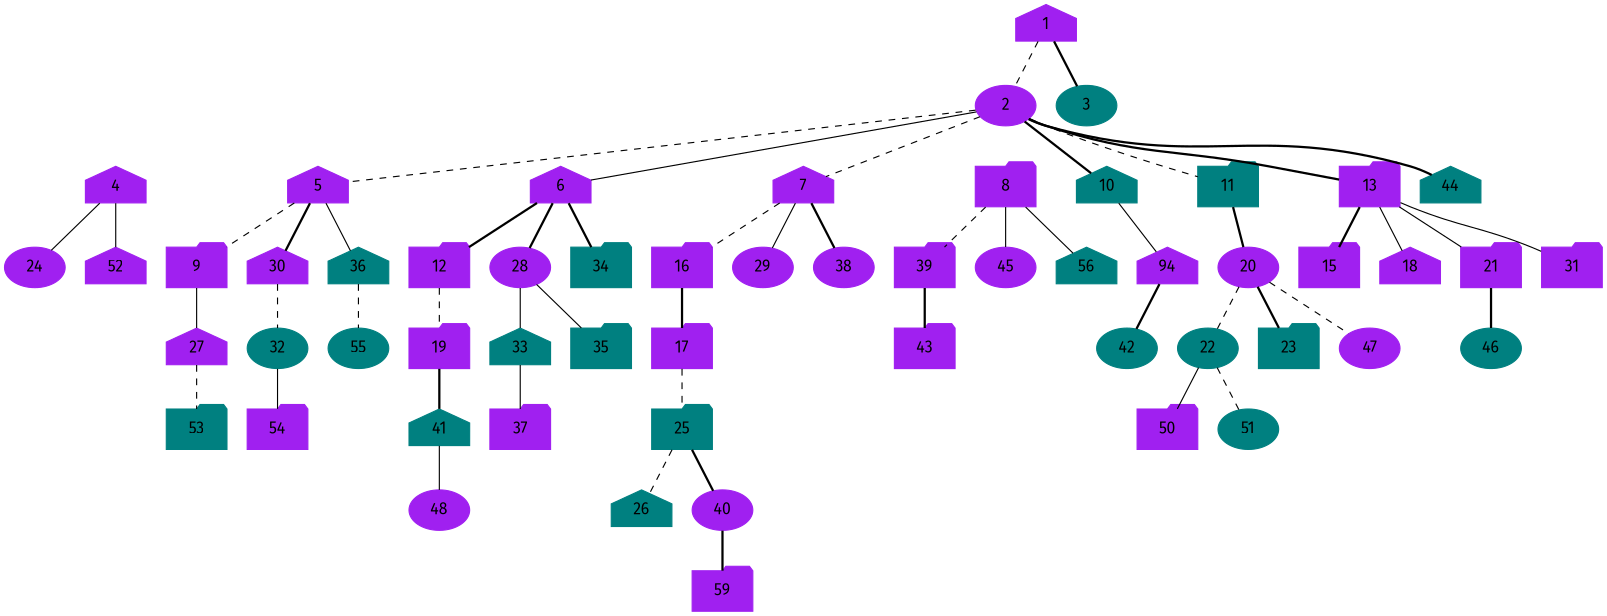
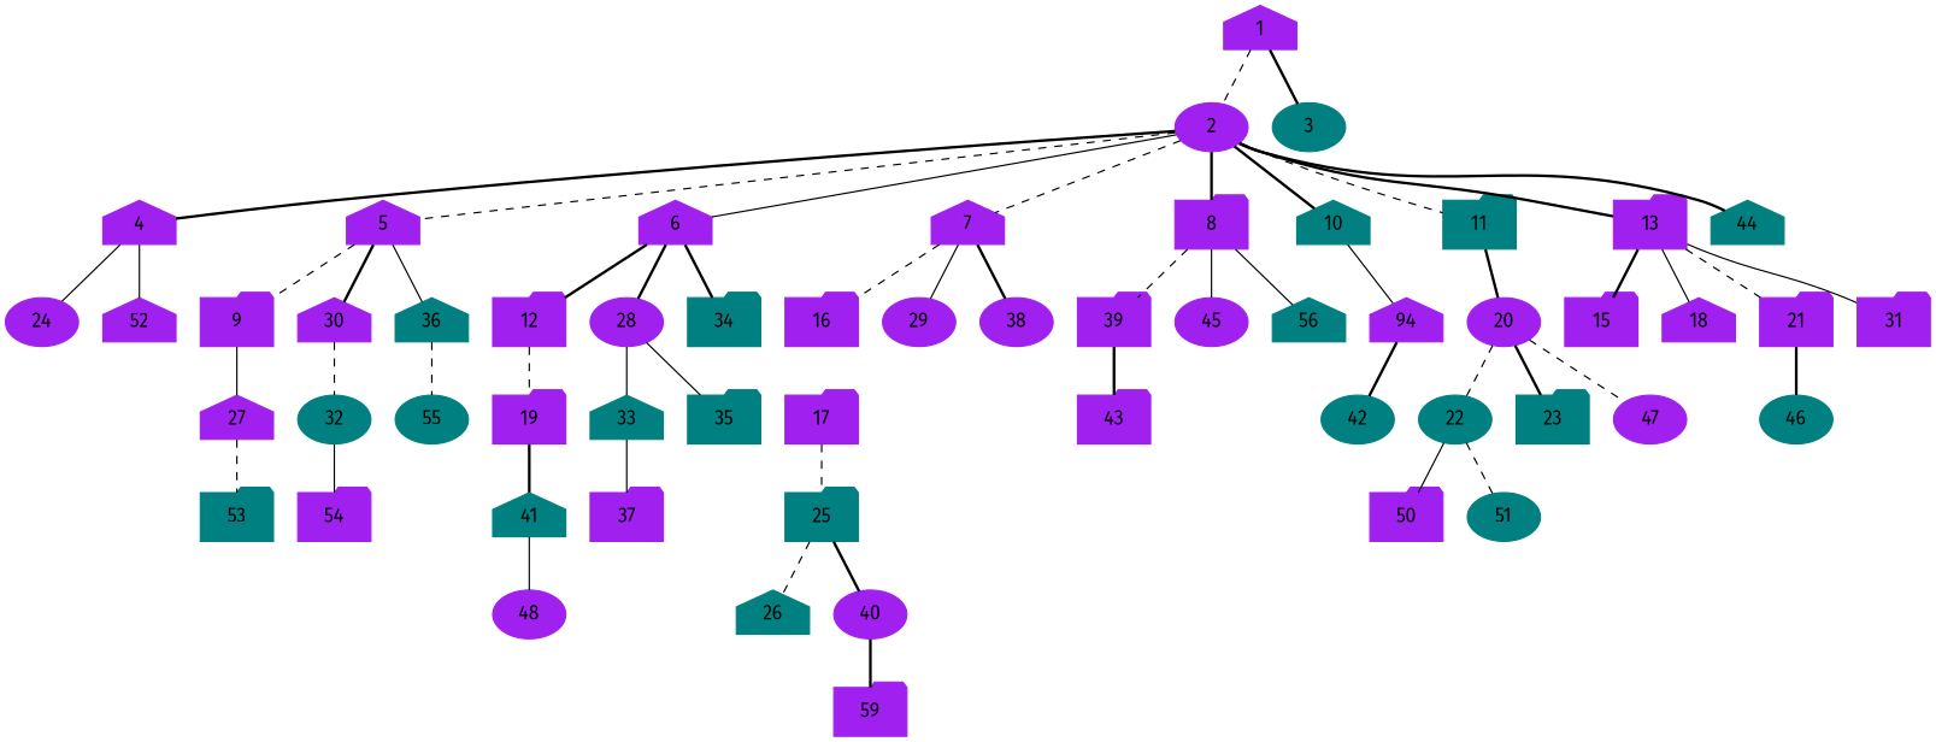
  graph {
    fontname="Fira Sans"
    node [color=purple fontname="Fira Sans" shape=folder style=filled]
    edge [fontname="Fira Sans" style=bold]
    1 [shape=house]
    2 [shape=ellipse]
    3 [color=teal shape=ellipse]
    4 [shape=house]
    5 [shape=house]
    6 [shape=house]
    7 [shape=house]
    8
    10 [color=teal shape=house]
    11 [color=teal]
    13
    44 [color=teal shape=house]
    24 [shape=ellipse]
    52 [shape=house]
    9
    30 [shape=house]
    36 [color=teal shape=house]
    12
    28 [shape=ellipse]
    34 [color=teal]
    16
    29 [shape=ellipse]
    38 [shape=ellipse]
    39
    45 [shape=ellipse]
    56 [color=teal shape=house]
    n27 [label=94 shape=house]
    20 [shape=ellipse]
    15
    18 [shape=house]
    21
    31
    27 [shape=house]
    32 [color=teal shape=ellipse]
    55 [color=teal shape=ellipse]
    19
    33 [color=teal shape=house]
    35 [color=teal]
    17
    43
    53 [color=teal]
    42 [color=teal shape=ellipse]
    22 [color=teal shape=ellipse]
    23 [color=teal]
    47 [shape=ellipse]
    41 [color=teal shape=house]
    46 [color=teal shape=ellipse]
    25 [color=teal]
    26 [color=teal shape=house]
    40 [shape=ellipse]
    48 [shape=ellipse]
    50
    51 [color=teal shape=ellipse]
    n54 [label=59]
    37
    54
    1 -- 2 [style=dashed]
    1 -- 3
+   2 -- 4
    2 -- 5 [style=dashed]
    2 -- 6 [style=solid]
    2 -- 7 [style=dashed]
+   2 -- 8
    2 -- 10
    2 -- 11 [style=dashed]
    2 -- 13
    2 -- 44
    4 -- 24 [style=solid]
    4 -- 52 [style=solid]
    5 -- 9 [style=dashed]
    5 -- 30
    5 -- 36 [style=solid]
    6 -- 12
    6 -- 28
    6 -- 34
    7 -- 16 [style=dashed]
    7 -- 29 [style=solid]
    7 -- 38
    8 -- 39 [style=dashed]
    8 -- 45 [style=solid]
    8 -- 56 [style=solid]
    10 -- n27 [style=solid]
    11 -- 20
    13 -- 15
    13 -- 18 [style=solid]
-   13 -- 21 [style=solid]
+   13 -- 21 [style=dashed]
    13 -- 31 [style=solid]
    9 -- 27 [style=solid]
    30 -- 32 [style=dashed]
    36 -- 55 [style=dashed]
    12 -- 19 [style=dashed]
    28 -- 33 [style=solid]
    28 -- 35 [style=solid]
-   16 -- 17
    39 -- 43
    n27 -- 42
    20 -- 22 [style=dashed]
    20 -- 23
    20 -- 47 [style=dashed]
    21 -- 46
    27 -- 53 [style=dashed]
    32 -- 54 [style=solid]
    19 -- 41
    33 -- 37 [style=solid]
    17 -- 25 [style=dashed]
    22 -- 50 [style=solid]
    22 -- 51 [style=dashed]
    41 -- 48 [style=solid]
    25 -- 26 [style=dashed]
    25 -- 40
    40 -- n54
  }
